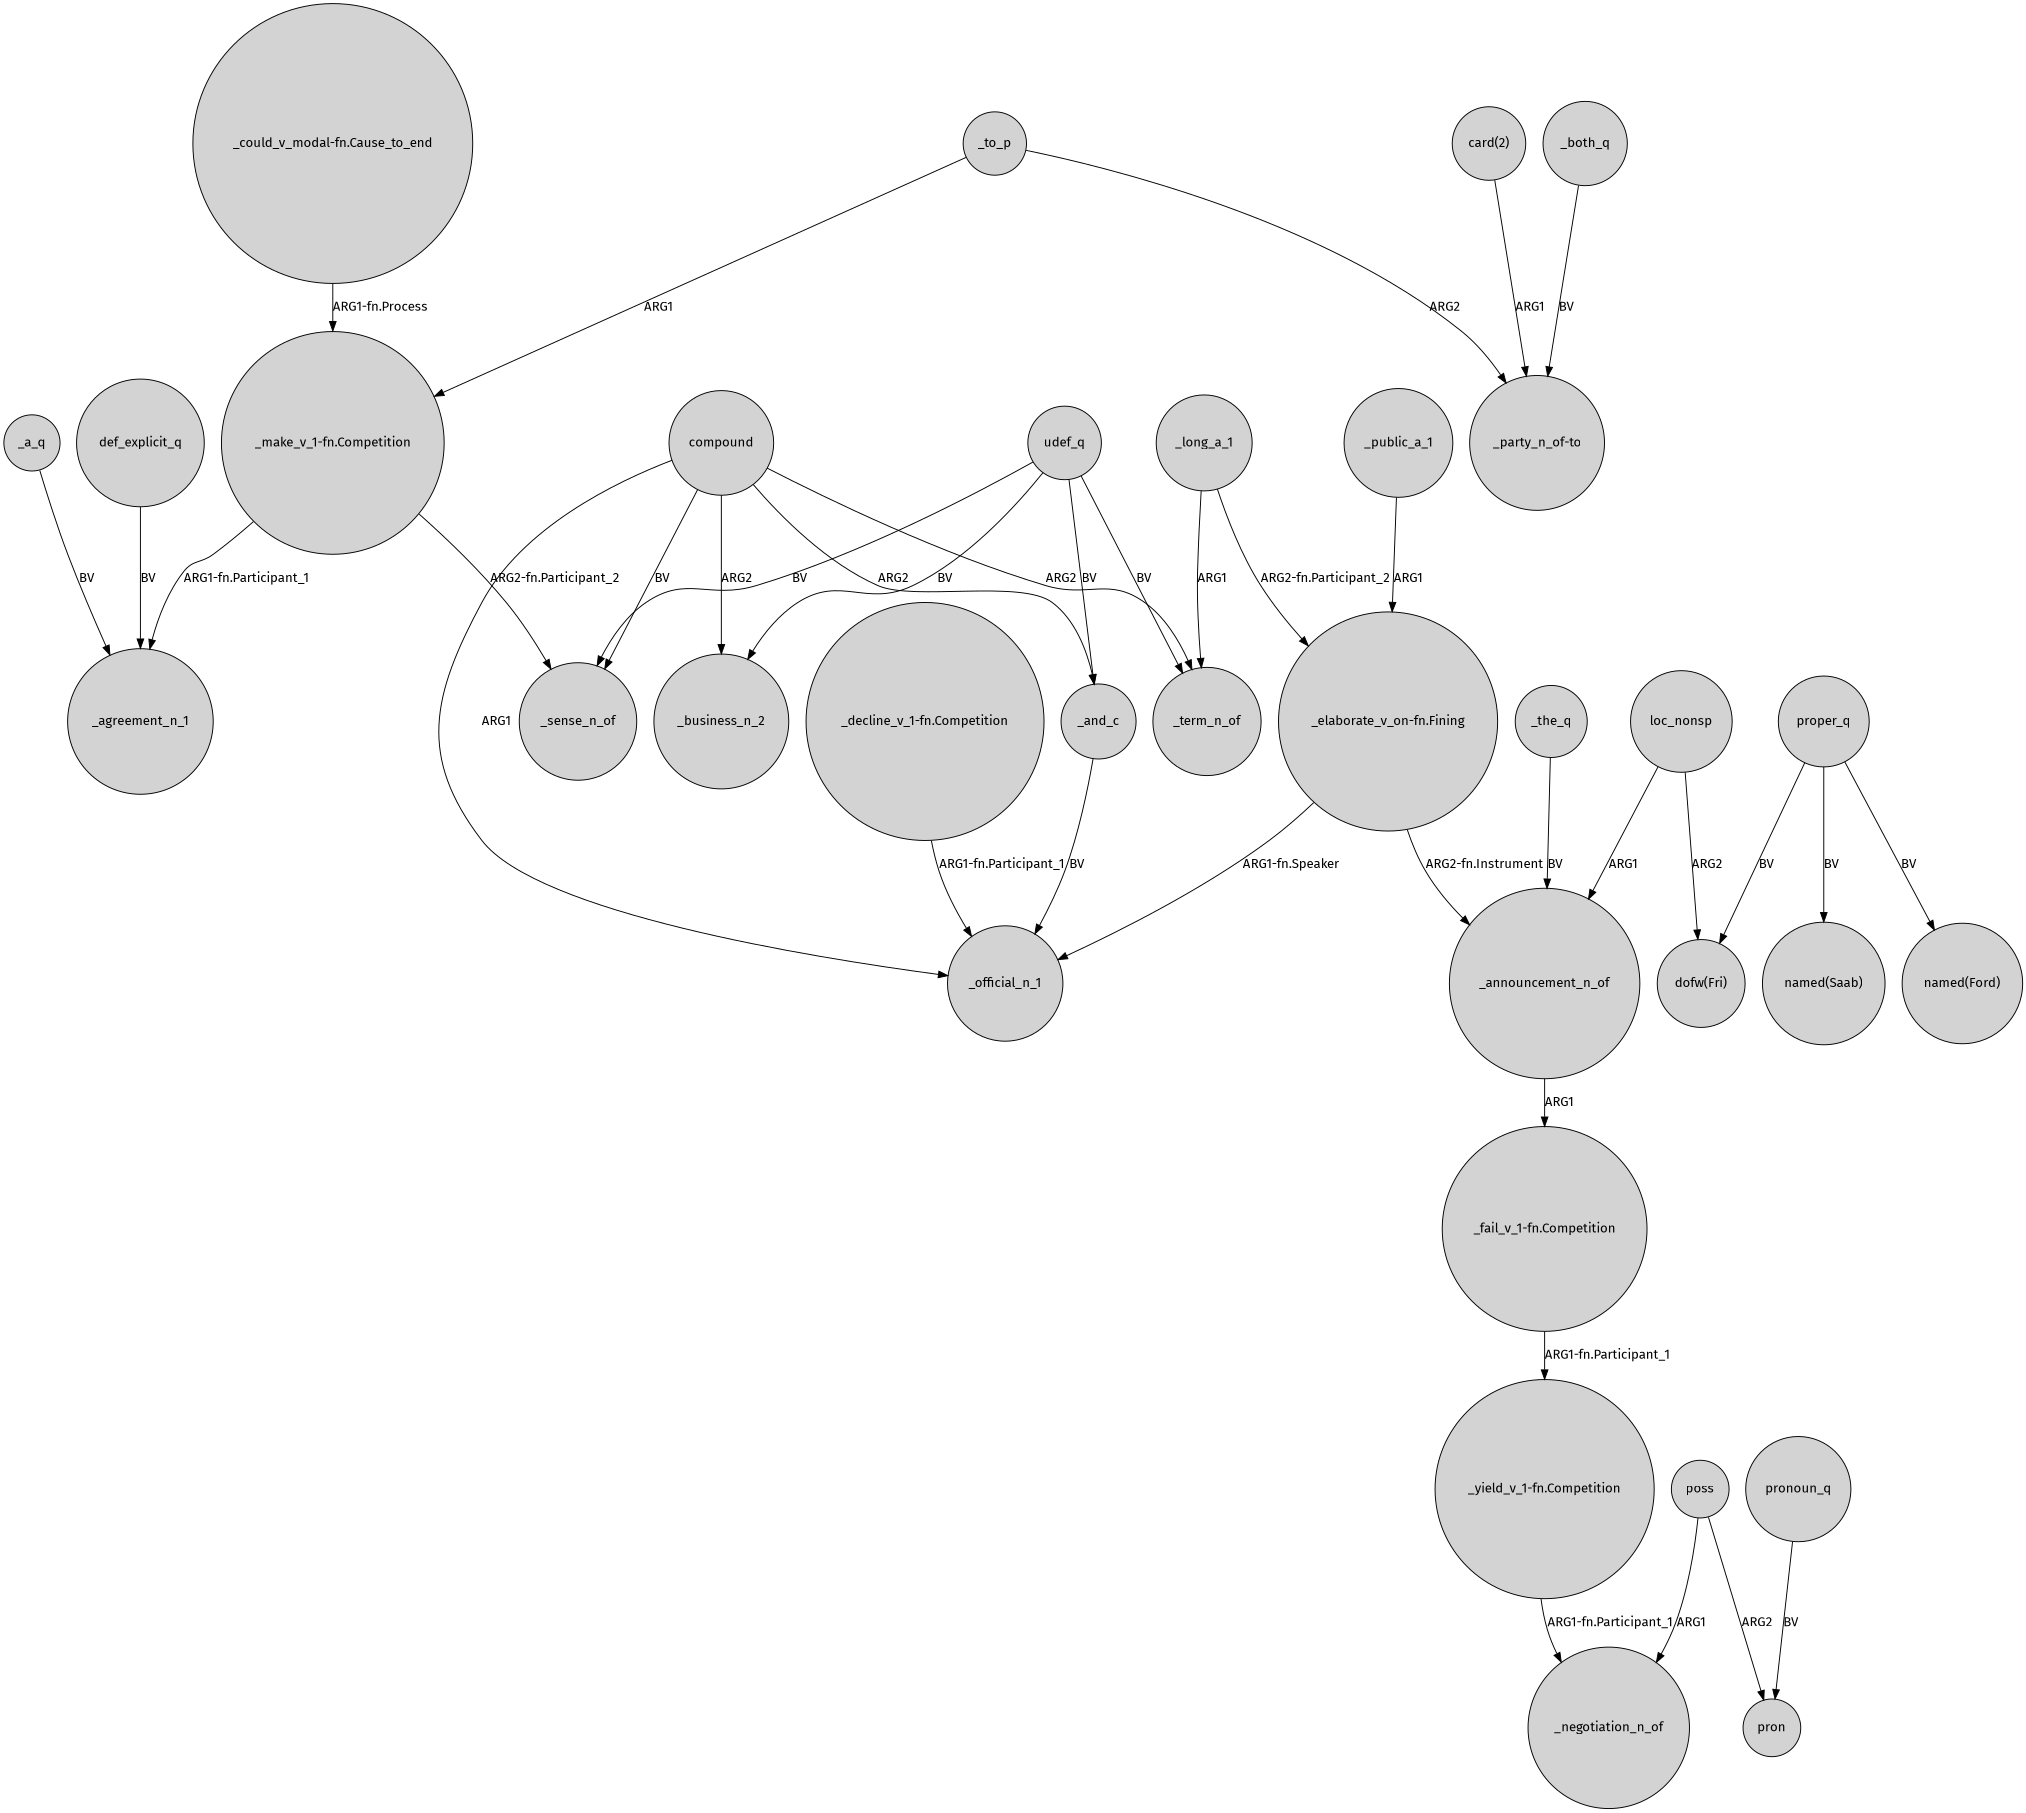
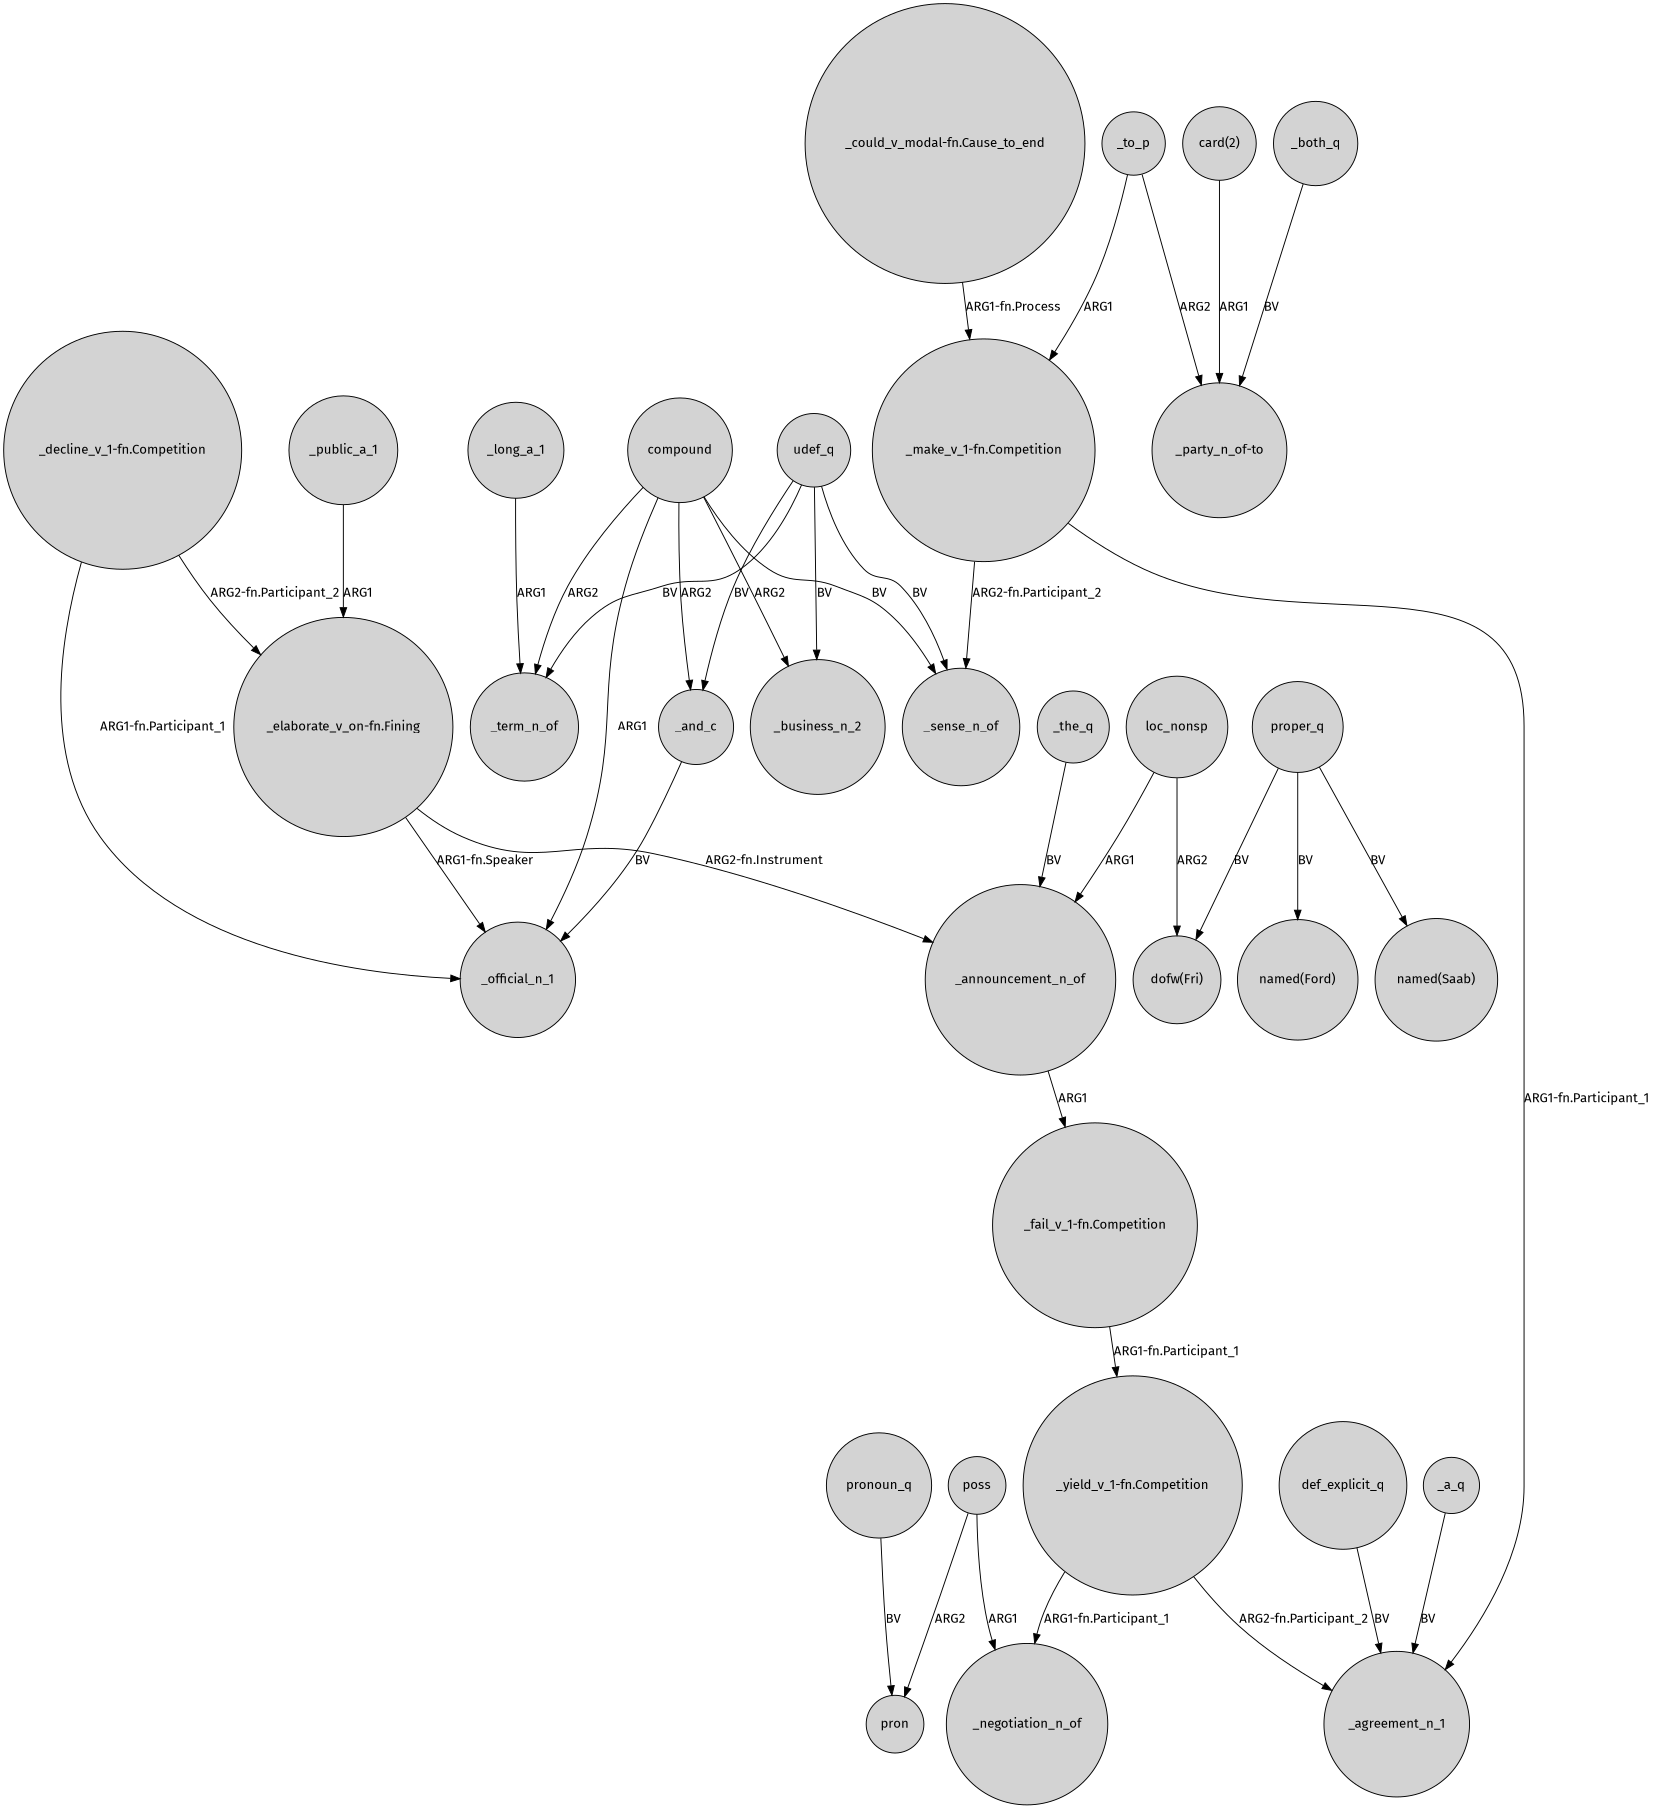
  digraph {
    fontname="Fira Sans"
    node [fontname="Fira Sans" shape=circle style=filled]
    edge [fontname="Fira Sans"]
    "_make_v_1-fn.Competition"
    _agreement_n_1
    _sense_n_of
    "_decline_v_1-fn.Competition"
    _official_n_1
    "_elaborate_v_on-fn.Fining"
    _announcement_n_of
    udef_q
    _term_n_of
    _and_c
    n11 [label=_business_n_2]
    _both_q
    "_party_n_of-to"
    proper_q
    "dofw(Fri)"
    "named(Ford)"
    "named(Saab)"
    compound
    _the_q
    "_fail_v_1-fn.Competition"
    "_yield_v_1-fn.Competition"
    loc_nonsp
    _public_a_1
    "_could_v_modal-fn.Cause_to_end"
    poss
    _negotiation_n_of
    pron
    _long_a_1
    def_explicit_q
    pronoun_q
    _a_q
    _to_p
    "card(2)"
    "_make_v_1-fn.Competition" -> _agreement_n_1 [label="ARG1-fn.Participant_1"]
    "_make_v_1-fn.Competition" -> _sense_n_of [label="ARG2-fn.Participant_2"]
    "_decline_v_1-fn.Competition" -> _official_n_1 [label="ARG1-fn.Participant_1"]
-   _long_a_1 -> "_elaborate_v_on-fn.Fining" [label="ARG2-fn.Participant_2"]
+   "_decline_v_1-fn.Competition" -> "_elaborate_v_on-fn.Fining" [label="ARG2-fn.Participant_2"]
    "_elaborate_v_on-fn.Fining" -> _official_n_1 [label="ARG1-fn.Speaker"]
    "_elaborate_v_on-fn.Fining" -> _announcement_n_of [label="ARG2-fn.Instrument"]
    _announcement_n_of -> "_fail_v_1-fn.Competition" [label=ARG1]
    udef_q -> _sense_n_of [label=BV]
    udef_q -> _term_n_of [label=BV]
    udef_q -> _and_c [label=BV]
    udef_q -> n11 [label=BV]
    _and_c -> _official_n_1 [label=BV]
    _both_q -> "_party_n_of-to" [label=BV]
    proper_q -> "dofw(Fri)" [label=BV]
    proper_q -> "named(Ford)" [label=BV]
    proper_q -> "named(Saab)" [label=BV]
    compound -> _sense_n_of [label=BV]
    compound -> _official_n_1 [label=ARG1]
    compound -> _term_n_of [label=ARG2]
    compound -> _and_c [label=ARG2]
    compound -> n11 [label=ARG2]
    _the_q -> _announcement_n_of [label=BV]
    "_fail_v_1-fn.Competition" -> "_yield_v_1-fn.Competition" [label="ARG1-fn.Participant_1"]
+   "_yield_v_1-fn.Competition" -> _agreement_n_1 [label="ARG2-fn.Participant_2"]
    "_yield_v_1-fn.Competition" -> _negotiation_n_of [label="ARG1-fn.Participant_1"]
    loc_nonsp -> _announcement_n_of [label=ARG1]
    loc_nonsp -> "dofw(Fri)" [label=ARG2]
    _public_a_1 -> "_elaborate_v_on-fn.Fining" [label=ARG1]
    "_could_v_modal-fn.Cause_to_end" -> "_make_v_1-fn.Competition" [label="ARG1-fn.Process"]
    poss -> _negotiation_n_of [label=ARG1]
    poss -> pron [label=ARG2]
    _long_a_1 -> _term_n_of [label=ARG1]
    def_explicit_q -> _agreement_n_1 [label=BV]
    pronoun_q -> pron [label=BV]
    _a_q -> _agreement_n_1 [label=BV]
    _to_p -> "_make_v_1-fn.Competition" [label=ARG1]
    _to_p -> "_party_n_of-to" [label=ARG2]
    "card(2)" -> "_party_n_of-to" [label=ARG1]
  }
